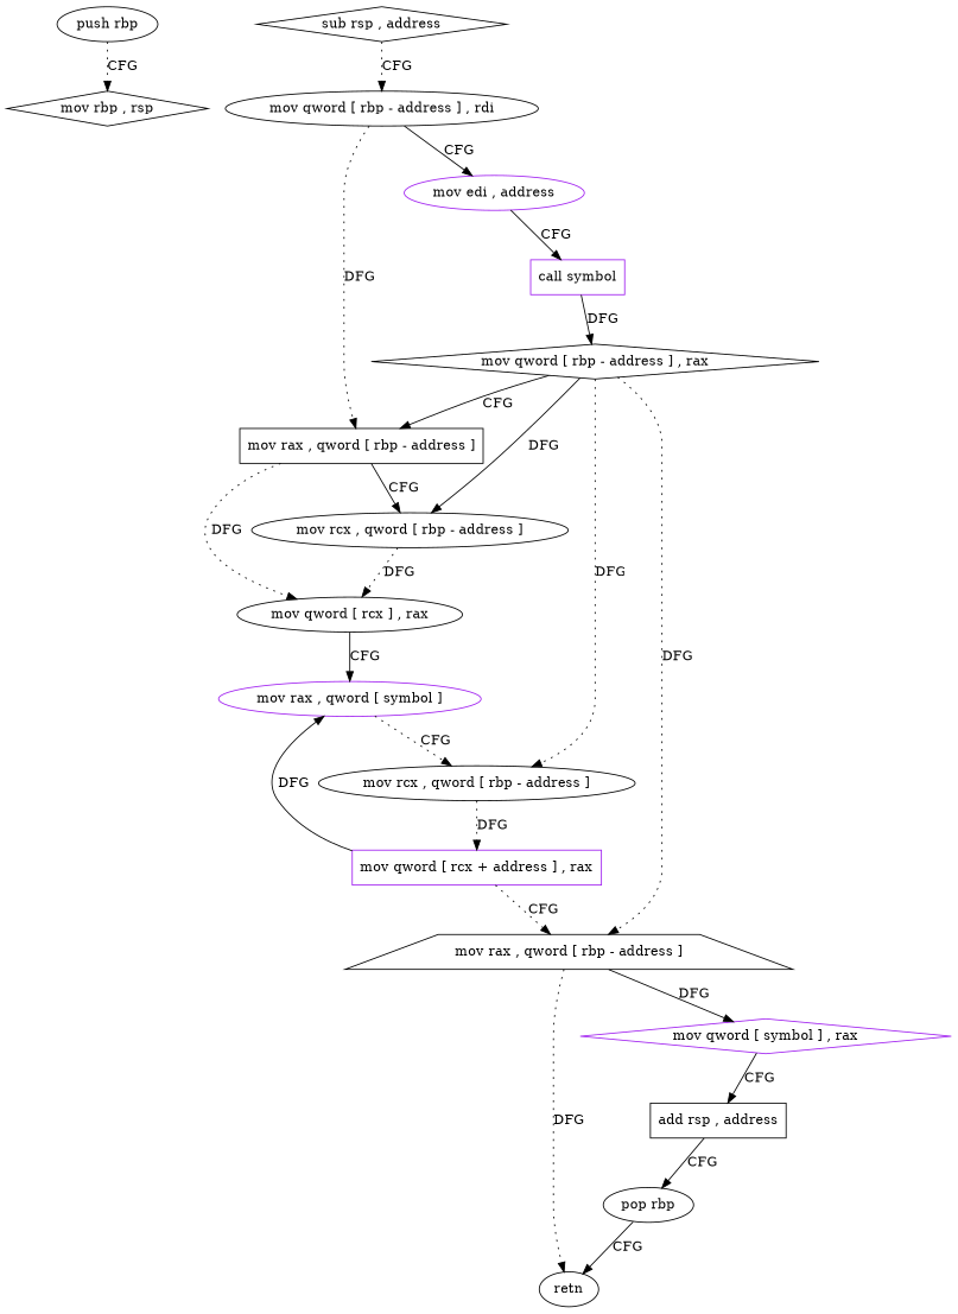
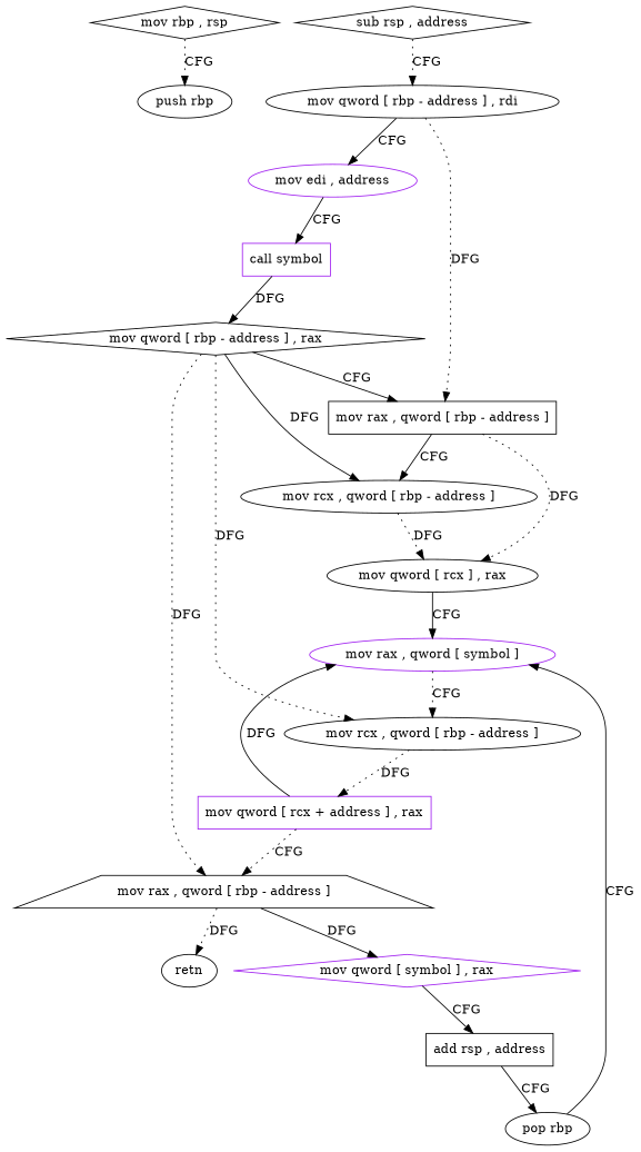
  digraph {
    node [color=black shape=ellipse]
    edge [style=solid]
    n1 [label="push rbp"]
    n2 [label="mov rbp , rsp" shape=diamond]
    n3 [label="sub rsp , address" shape=diamond]
    n4 [label="mov qword [ rbp - address ] , rdi"]
    n5 [color=purple label="mov edi , address"]
    n6 [label="mov rax , qword [ rbp - address ]" shape=box]
    n7 [color=purple label="call symbol" shape=box]
    n8 [label="mov rcx , qword [ rbp - address ]"]
    n9 [label="mov qword [ rcx ] , rax"]
    n10 [label="mov qword [ rbp - address ] , rax" shape=diamond]
    n11 [label="mov rcx , qword [ rbp - address ]"]
    n12 [label="mov rax , qword [ rbp - address ]" shape=trapezium]
    n13 [color=purple label="mov qword [ rcx + address ] , rax" shape=box]
    n14 [color=purple label="mov qword [ symbol ] , rax" shape=diamond]
    n15 [label=retn]
    n16 [color=purple label="mov rax , qword [ symbol ]"]
    n17 [label="add rsp , address" shape=box]
    n18 [label="pop rbp"]
-   n1 -> n2 [label=CFG style=dotted]
+   n2 -> n1 [label=CFG style=dotted]
    n3 -> n4 [label=CFG style=dotted]
    n4 -> n5 [label=CFG]
    n4 -> n6 [label=DFG style=dotted]
    n5 -> n7 [label=CFG]
    n6 -> n8 [label=CFG]
    n6 -> n9 [label=DFG style=dotted]
    n7 -> n10 [label=DFG]
    n8 -> n9 [label=DFG style=dotted]
    n9 -> n16 [label=CFG]
    n10 -> n6 [label=CFG]
    n10 -> n8 [label=DFG]
    n10 -> n11 [label=DFG style=dotted]
    n10 -> n12 [label=DFG style=dotted]
    n11 -> n13 [label=DFG style=dotted]
    n12 -> n14 [label=DFG]
    n12 -> n15 [label=DFG style=dotted]
    n13 -> n12 [label=CFG style=dotted]
    n13 -> n16 [label=DFG]
    n14 -> n17 [label=CFG]
    n16 -> n11 [label=CFG style=dotted]
    n17 -> n18 [label=CFG]
-   n18 -> n15 [label=CFG]
+   n18 -> n16 [label=CFG]
  }
